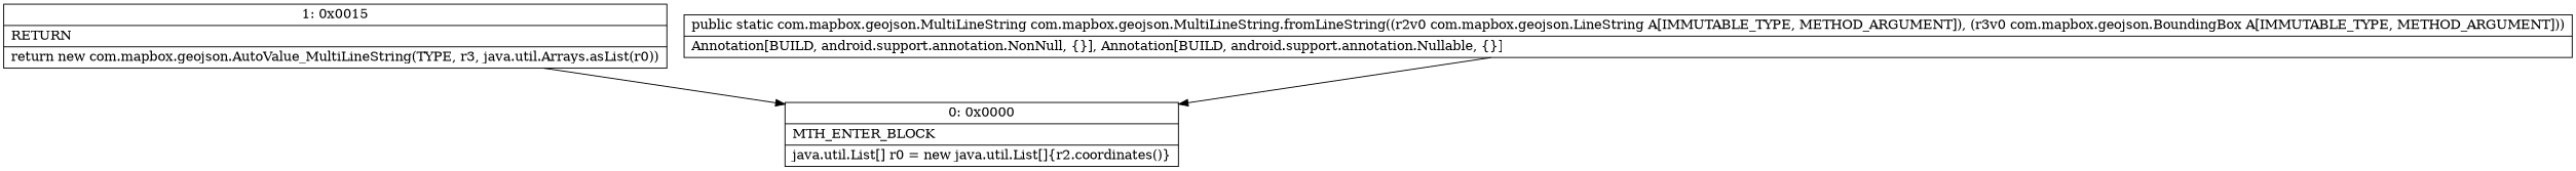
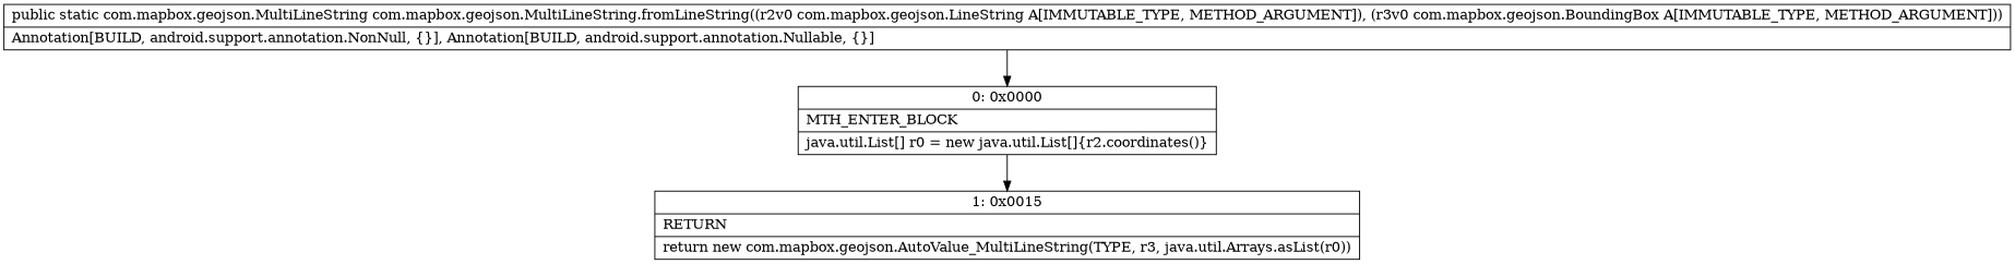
  digraph {
    node [shape=record]
    n1 [label="{0\:\ 0x0000|MTH_ENTER_BLOCK\l|java.util.List[] r0 = new java.util.List[]\{r2.coordinates()\}\l}"]
    n2 [label="{1\:\ 0x0015|RETURN\l|return new com.mapbox.geojson.AutoValue_MultiLineString(TYPE, r3, java.util.Arrays.asList(r0))\l}"]
    n3 [label="{public static com.mapbox.geojson.MultiLineString com.mapbox.geojson.MultiLineString.fromLineString((r2v0 com.mapbox.geojson.LineString A[IMMUTABLE_TYPE, METHOD_ARGUMENT]), (r3v0 com.mapbox.geojson.BoundingBox A[IMMUTABLE_TYPE, METHOD_ARGUMENT]))  | Annotation[BUILD, android.support.annotation.NonNull, \{\}], Annotation[BUILD, android.support.annotation.Nullable, \{\}]\l}"]
-   n2 -> n1
+   n1 -> n2
    n3 -> n1
  }
